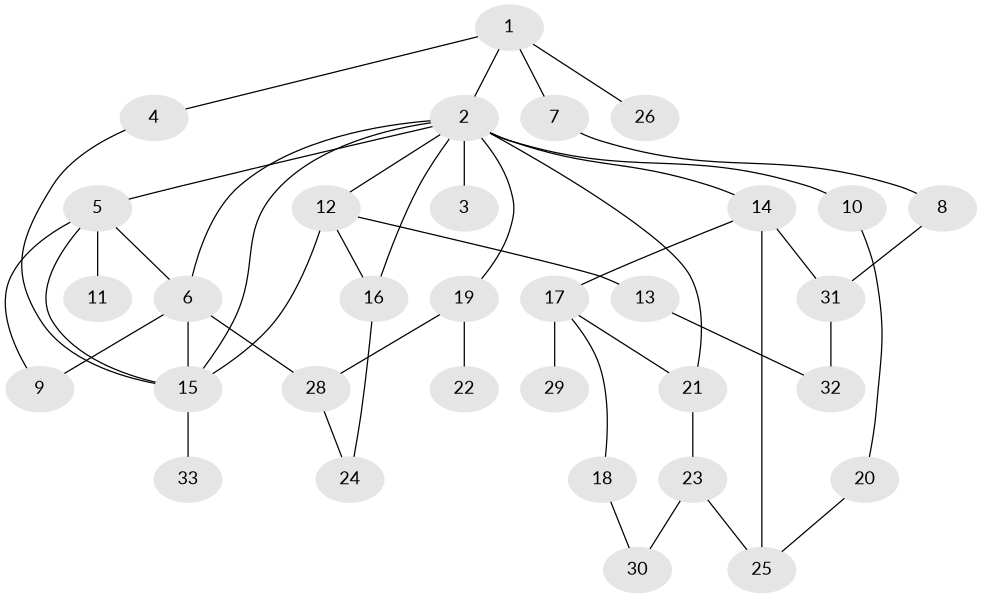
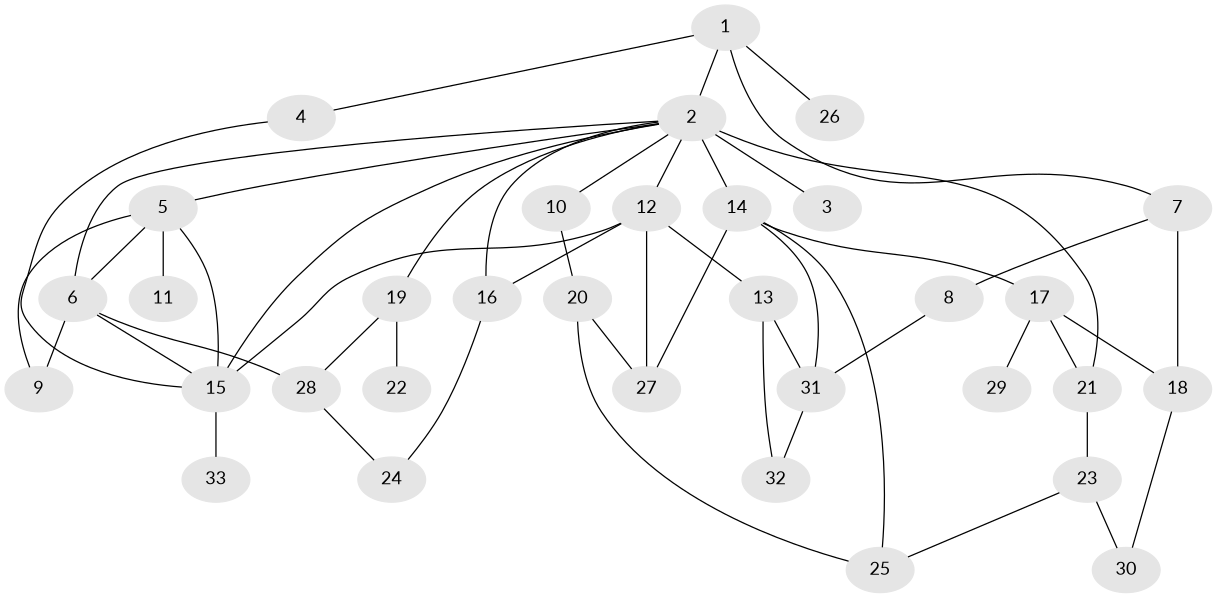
  graph {
    fontname=Lato
    node [color=gray90 fontname=Lato style=filled]
    edge [fontname=Lato weight=1.0]
    1
    2
    4
    7
    26
    3
    5
    6
    10
    12
    14
    15
    16
    19
    21
    8
    18
    9
    11
    28
    20
    13
+   27
    31
    17
    25
    33
    24
    22
    23
    30
    32
    29
    1 -- 2
    1 -- 4
    1 -- 7
    1 -- 26
    2 -- 3 [weight=5.0]
    2 -- 5
    2 -- 6
    2 -- 10
    2 -- 12
    2 -- 14
    2 -- 15
    2 -- 16
    2 -- 19
    2 -- 21
    4 -- 15
    7 -- 8
+   7 -- 18
    5 -- 6
    5 -- 15
    5 -- 9
    5 -- 11
    6 -- 15
    6 -- 9
    6 -- 28
    10 -- 20
    12 -- 15
    12 -- 16
    12 -- 13
+   12 -- 27
+   14 -- 27
    14 -- 31
    14 -- 17
    14 -- 25
    15 -- 33
    16 -- 24
    19 -- 28 [weight=2.0]
    19 -- 22 [weight=4.0]
    21 -- 23 [weight=2.0]
    8 -- 31
    18 -- 30
    28 -- 24
+   20 -- 27
    20 -- 25
+   13 -- 31 [weight=2.0]
    13 -- 32
    31 -- 32
    17 -- 21
    17 -- 18
    17 -- 29 [weight=2.0]
    23 -- 25
    23 -- 30
  }
